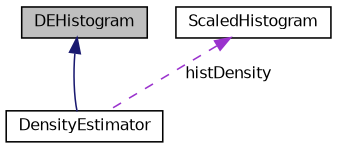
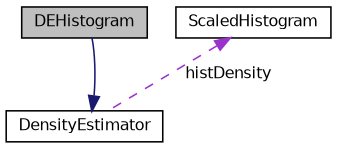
  digraph {
    node [color=black fontname=Helvetica fontsize=10 shape=record]
    edge [dir=back fontname=Helvetica fontsize=10 labelfontname=Helvetica labelfontsize=10]
    n1 [fillcolor=grey75 fontcolor=black height=0.2 label=DEHistogram style=filled width=0.4]
    n2 [height=0.2 label=DensityEstimator width=0.4]
    n3 [height=0.2 label=ScaledHistogram width=0.4]
-   n1 -> n2 [color=midnightblue style=solid]
+   n2 -> n1 [color=midnightblue style=solid]
    n3 -> n2 [color=darkorchid3 label=" histDensity" style=dashed]
  }
